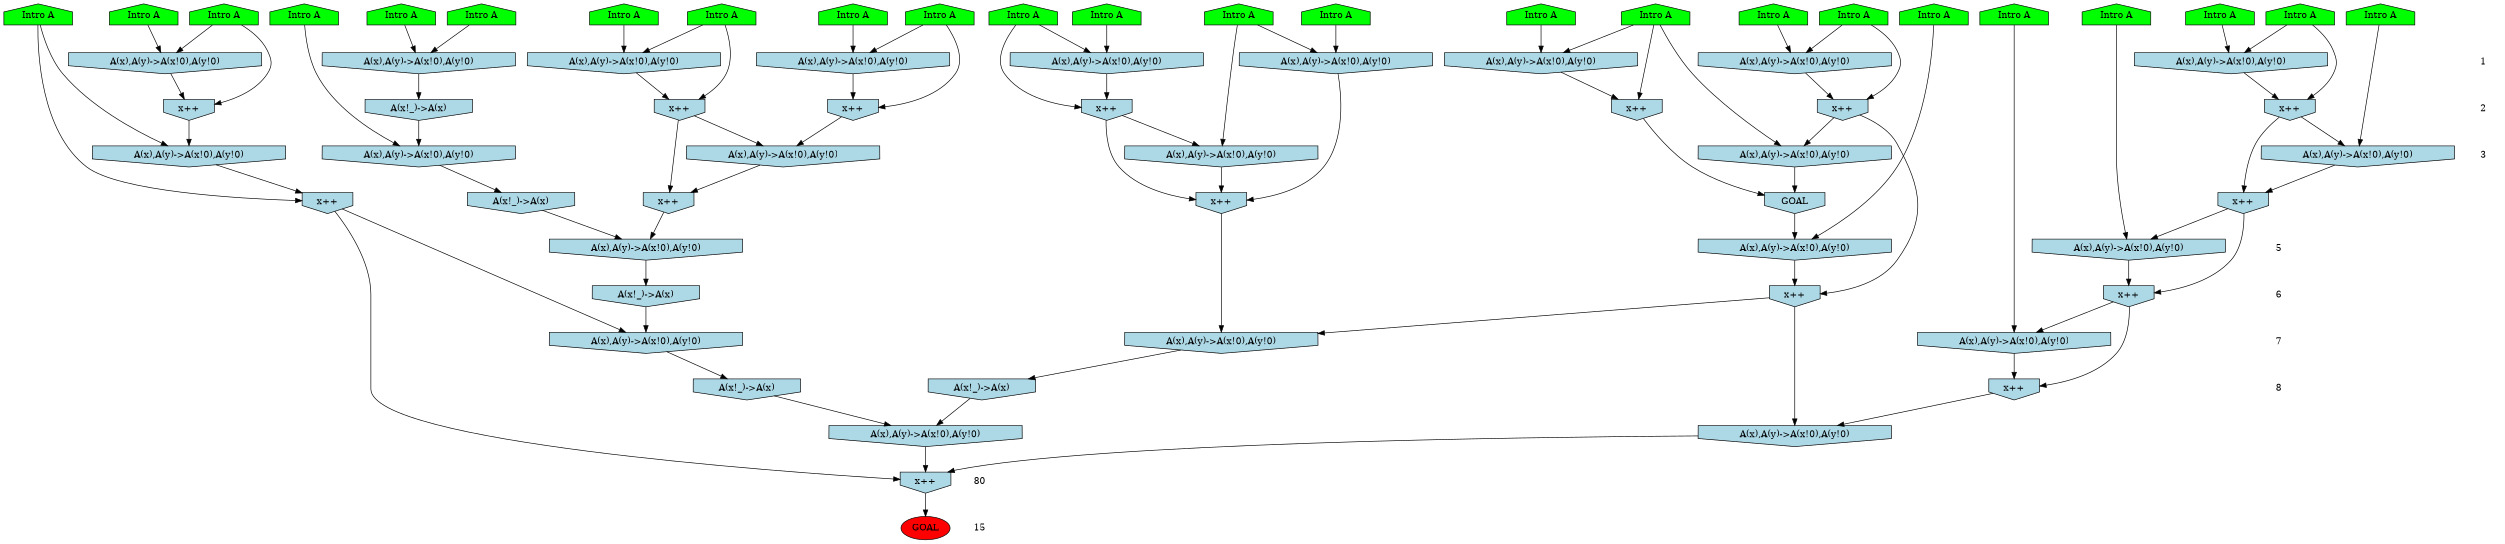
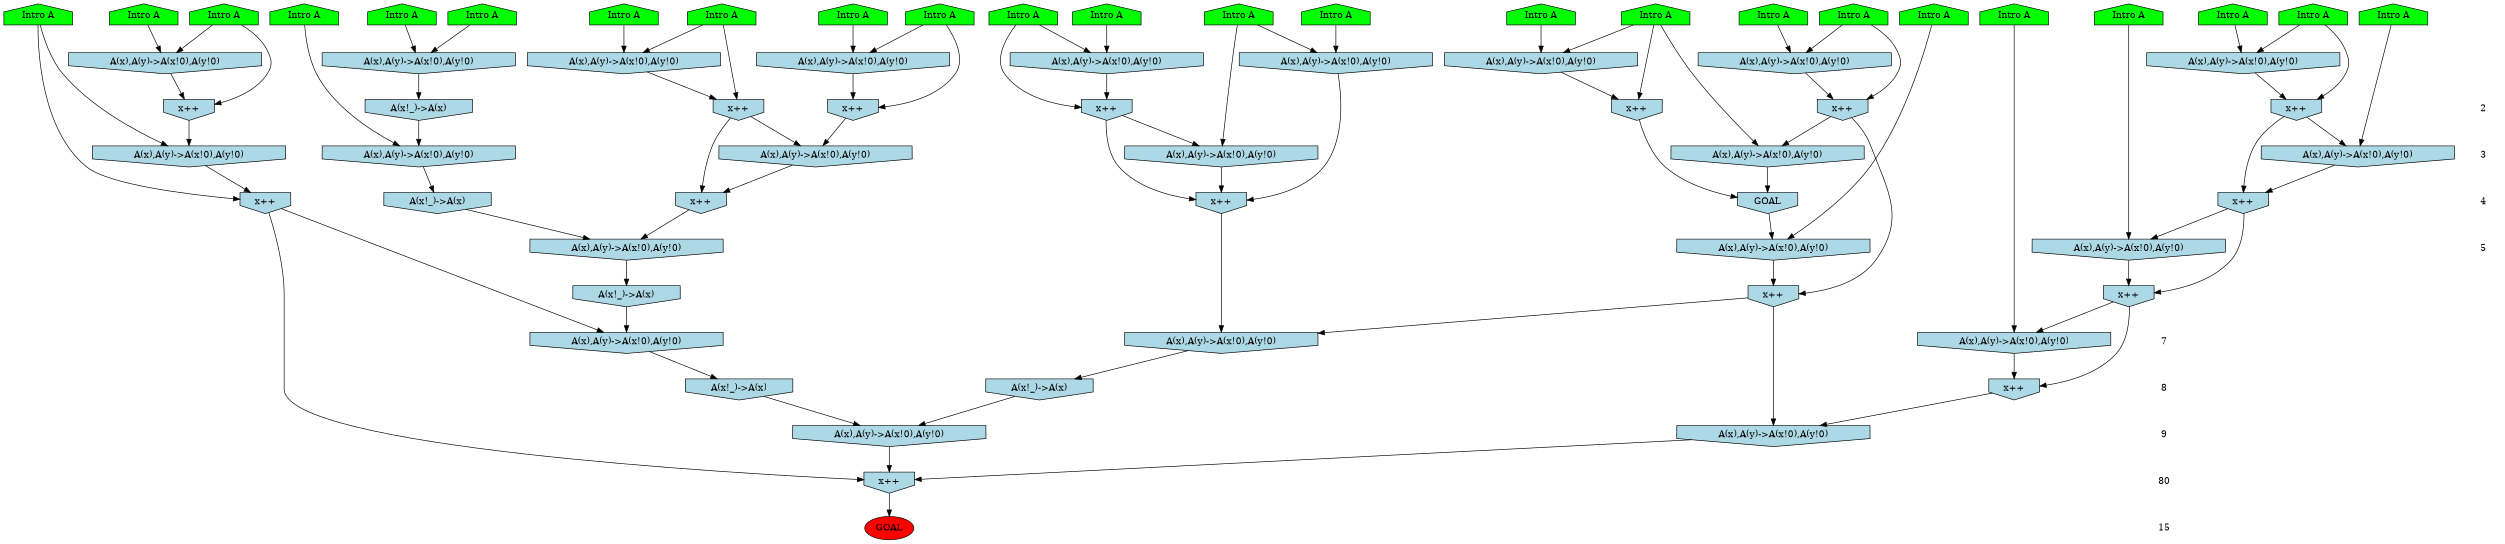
  digraph {
    ranksep=.5
    node [fillcolor=lightblue shape=invhouse style=filled]
    n1 [fillcolor=green label="Intro A" shape=house]
    n2 [fillcolor=green label="Intro A" shape=house]
    n3 [fillcolor=green label="Intro A" shape=house]
    n4 [fillcolor=green label="Intro A" shape=house]
    n5 [fillcolor=green label="Intro A" shape=house]
    n6 [fillcolor=green label="Intro A" shape=house]
    n7 [fillcolor=green label="Intro A" shape=house]
    n8 [fillcolor=green label="Intro A" shape=house]
    n9 [fillcolor=green label="Intro A" shape=house]
    n10 [fillcolor=green label="Intro A" shape=house]
    n11 [fillcolor=green label="Intro A" shape=house]
    n12 [fillcolor=green label="Intro A" shape=house]
    n13 [fillcolor=green label="Intro A" shape=house]
    n14 [fillcolor=green label="Intro A" shape=house]
    n15 [fillcolor=green label="Intro A" shape=house]
    n16 [fillcolor=green label="Intro A" shape=house]
    n17 [fillcolor=green label="Intro A" shape=house]
    n18 [fillcolor=green label="Intro A" shape=house]
    n19 [fillcolor=green label="Intro A" shape=house]
    n20 [fillcolor=green label="Intro A" shape=house]
    n21 [fillcolor=green label="Intro A" shape=house]
    n22 [fillcolor=green label="Intro A" shape=house]
    n23 [fillcolor=green label="Intro A" shape=house]
    n24 [fillcolor=green label="Intro A" shape=house]
    n25 [label=80 shape=plaintext fillcolor="" style=""]
    n26 [label="x++"]
-   1 [shape=plaintext fillcolor="" style=""]
    n28 [label="A(x),A(y)->A(x!0),A(y!0)"]
    n29 [label="A(x),A(y)->A(x!0),A(y!0)"]
    n30 [label="A(x),A(y)->A(x!0),A(y!0)"]
    n31 [label="A(x),A(y)->A(x!0),A(y!0)"]
    n32 [label="A(x),A(y)->A(x!0),A(y!0)"]
    n33 [label="A(x),A(y)->A(x!0),A(y!0)"]
    n34 [label="A(x),A(y)->A(x!0),A(y!0)"]
    n35 [label="A(x),A(y)->A(x!0),A(y!0)"]
    n36 [label="A(x),A(y)->A(x!0),A(y!0)"]
    2 [shape=plaintext fillcolor="" style=""]
    n38 [label="x++"]
    n39 [label="x++"]
    n40 [label="x++"]
    n41 [label="x++"]
    n42 [label="x++"]
    n43 [label="A(x!_)->A(x)"]
    n44 [label="x++"]
    n45 [label="x++"]
    3 [shape=plaintext fillcolor="" style=""]
    n47 [label="A(x),A(y)->A(x!0),A(y!0)"]
    n48 [label="A(x),A(y)->A(x!0),A(y!0)"]
    n49 [label="A(x),A(y)->A(x!0),A(y!0)"]
    n50 [label="A(x),A(y)->A(x!0),A(y!0)"]
    n51 [label="A(x),A(y)->A(x!0),A(y!0)"]
    n52 [label="A(x),A(y)->A(x!0),A(y!0)"]
+   4 [shape=plaintext fillcolor="" style=""]
    n54 [label="x++"]
    n55 [label="x++"]
    n56 [label="A(x!_)->A(x)"]
    n57 [label="x++"]
    n58 [label=GOAL]
    n59 [label="x++"]
    5 [shape=plaintext fillcolor="" style=""]
    n61 [label="A(x),A(y)->A(x!0),A(y!0)"]
    n62 [label="A(x),A(y)->A(x!0),A(y!0)"]
    n63 [label="A(x),A(y)->A(x!0),A(y!0)"]
-   6 [shape=plaintext fillcolor="" style=""]
    n65 [label="A(x!_)->A(x)"]
    n66 [label="x++"]
    n67 [label="x++"]
    7 [shape=plaintext fillcolor="" style=""]
    n69 [label="A(x),A(y)->A(x!0),A(y!0)"]
    n70 [label="A(x),A(y)->A(x!0),A(y!0)"]
    n71 [label="A(x),A(y)->A(x!0),A(y!0)"]
    8 [shape=plaintext fillcolor="" style=""]
    n73 [label="A(x!_)->A(x)"]
    n74 [label="x++"]
    n75 [label="A(x!_)->A(x)"]
+   9 [shape=plaintext fillcolor="" style=""]
    n77 [label="A(x),A(y)->A(x!0),A(y!0)"]
    n78 [label="A(x),A(y)->A(x!0),A(y!0)"]
    n79 [label=15 shape=plaintext fillcolor="" style=""]
    n80 [fillcolor=red label=GOAL shape=""]
    subgraph sub_1 {
      rank=same
      n1
      n2
      n3
      n4
      n5
      n6
      n7
      n8
      n9
      n10
      n11
      n12
      n13
      n14
      n15
      n16
      n17
      n18
      n19
      n20
      n21
      n22
      n23
      n24
    }
    subgraph sub_2 {
      rank=same
      n25
      n26
    }
    subgraph sub_3 {
      rank=same
-     1
      n28
      n29
      n30
      n31
      n32
      n33
      n34
      n35
      n36
    }
    subgraph sub_4 {
      rank=same
      2
      n38
      n39
      n40
      n41
      n42
      n43
      n44
      n45
    }
    subgraph sub_5 {
      rank=same
      3
      n47
      n48
      n49
      n50
      n51
      n52
    }
    subgraph sub_6 {
      rank=same
+     4
      n54
      n55
      n56
      n57
      n58
      n59
    }
    subgraph sub_7 {
      rank=same
      5
      n61
      n62
      n63
    }
    subgraph sub_8 {
      rank=same
-     6
      n65
      n66
      n67
    }
    subgraph sub_9 {
      rank=same
      7
      n69
      n70
      n71
    }
    subgraph sub_10 {
      rank=same
      8
      n73
      n74
      n75
    }
    subgraph sub_11 {
      rank=same
+     9
      n77
      n78
    }
    subgraph sub_12 {
      rank=same
      n79
      n80
    }
    n1 -> n52
    n1 -> n59
    n2 -> n36
    n3 -> n31
    n4 -> n34
    n5 -> n71
    n6 -> n36
    n6 -> n45
    n7 -> n28
    n8 -> n28
    n8 -> n38
    n9 -> n33
    n9 -> n40
    n10 -> n62
    n11 -> n49
    n12 -> n50
    n13 -> n63
    n14 -> n29
    n14 -> n44
    n14 -> n51
    n15 -> n29
    n16 -> n34
    n16 -> n41
    n17 -> n35
    n18 -> n33
    n19 -> n30
    n20 -> n32
    n21 -> n30
    n21 -> n39
    n22 -> n31
    n22 -> n42
    n23 -> n35
    n23 -> n48
    n24 -> n32
    n25 -> n79 [style=invis]
    n26 -> n80
-   1 -> 2 [style=invis]
    n28 -> n38
    n29 -> n44
    n30 -> n39
    n31 -> n42
    n32 -> n43
    n33 -> n40
    n34 -> n41
    n35 -> n55
    n36 -> n45
    2 -> 3 [style=invis]
    n38 -> n48
    n38 -> n55
    n39 -> n47
    n39 -> n54
    n40 -> n47
    n41 -> n50
    n41 -> n57
    n42 -> n51
    n42 -> n66
    n43 -> n49
    n44 -> n58
    n45 -> n52
+   3 -> 4 [style=invis]
    n47 -> n54
    n48 -> n55
    n49 -> n56
    n50 -> n57
    n51 -> n58
    n52 -> n59
+   4 -> 5 [style=invis]
    n54 -> n61
    n55 -> n69
    n56 -> n61
    n57 -> n63
    n57 -> n67
    n58 -> n62
    n59 -> n26
    n59 -> n70
-   5 -> 6 [style=invis]
    n61 -> n65
    n62 -> n66
    n63 -> n67
-   6 -> 7 [style=invis]
    n65 -> n70
    n66 -> n69
    n66 -> n78
    n67 -> n71
    n67 -> n74
    7 -> 8 [style=invis]
    n69 -> n73
    n70 -> n75
    n71 -> n74
+   8 -> 9 [style=invis]
    n73 -> n77
    n74 -> n78
    n75 -> n77
+   9 -> n25 [style=invis]
    n77 -> n26
    n78 -> n26
  }
